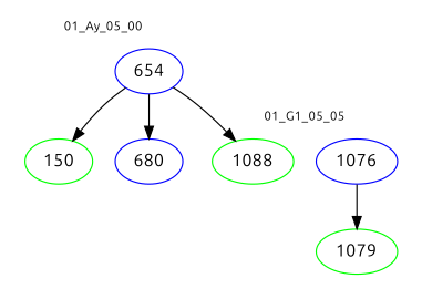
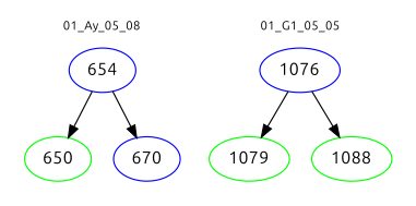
  digraph {
    fontname=Ubuntu
    node [color=blue fontname=Ubuntu]
    edge [color=black fontname=Ubuntu]
    n1 [label=654]
-   n2 [color=green label=150]
-   n3 [label=680]
+   n2 [color=green label=650]
+   n3 [label=670]
    n4 [label=1076]
    n5 [color=green label=1079]
    n6 [color=green label=1088]
    subgraph cluster_1 {
      color=white
      fontsize=10
-     label="01_Ay_05_00"
+     label="01_Ay_05_08"
      n1
      n2
      n3
    }
    subgraph cluster_2 {
      color=white
      fontsize=10
      label="01_G1_05_05"
      n4
      n5
      n6
    }
    n1 -> n2
    n1 -> n3
    n4 -> n5
-   n1 -> n6
+   n4 -> n6
  }
